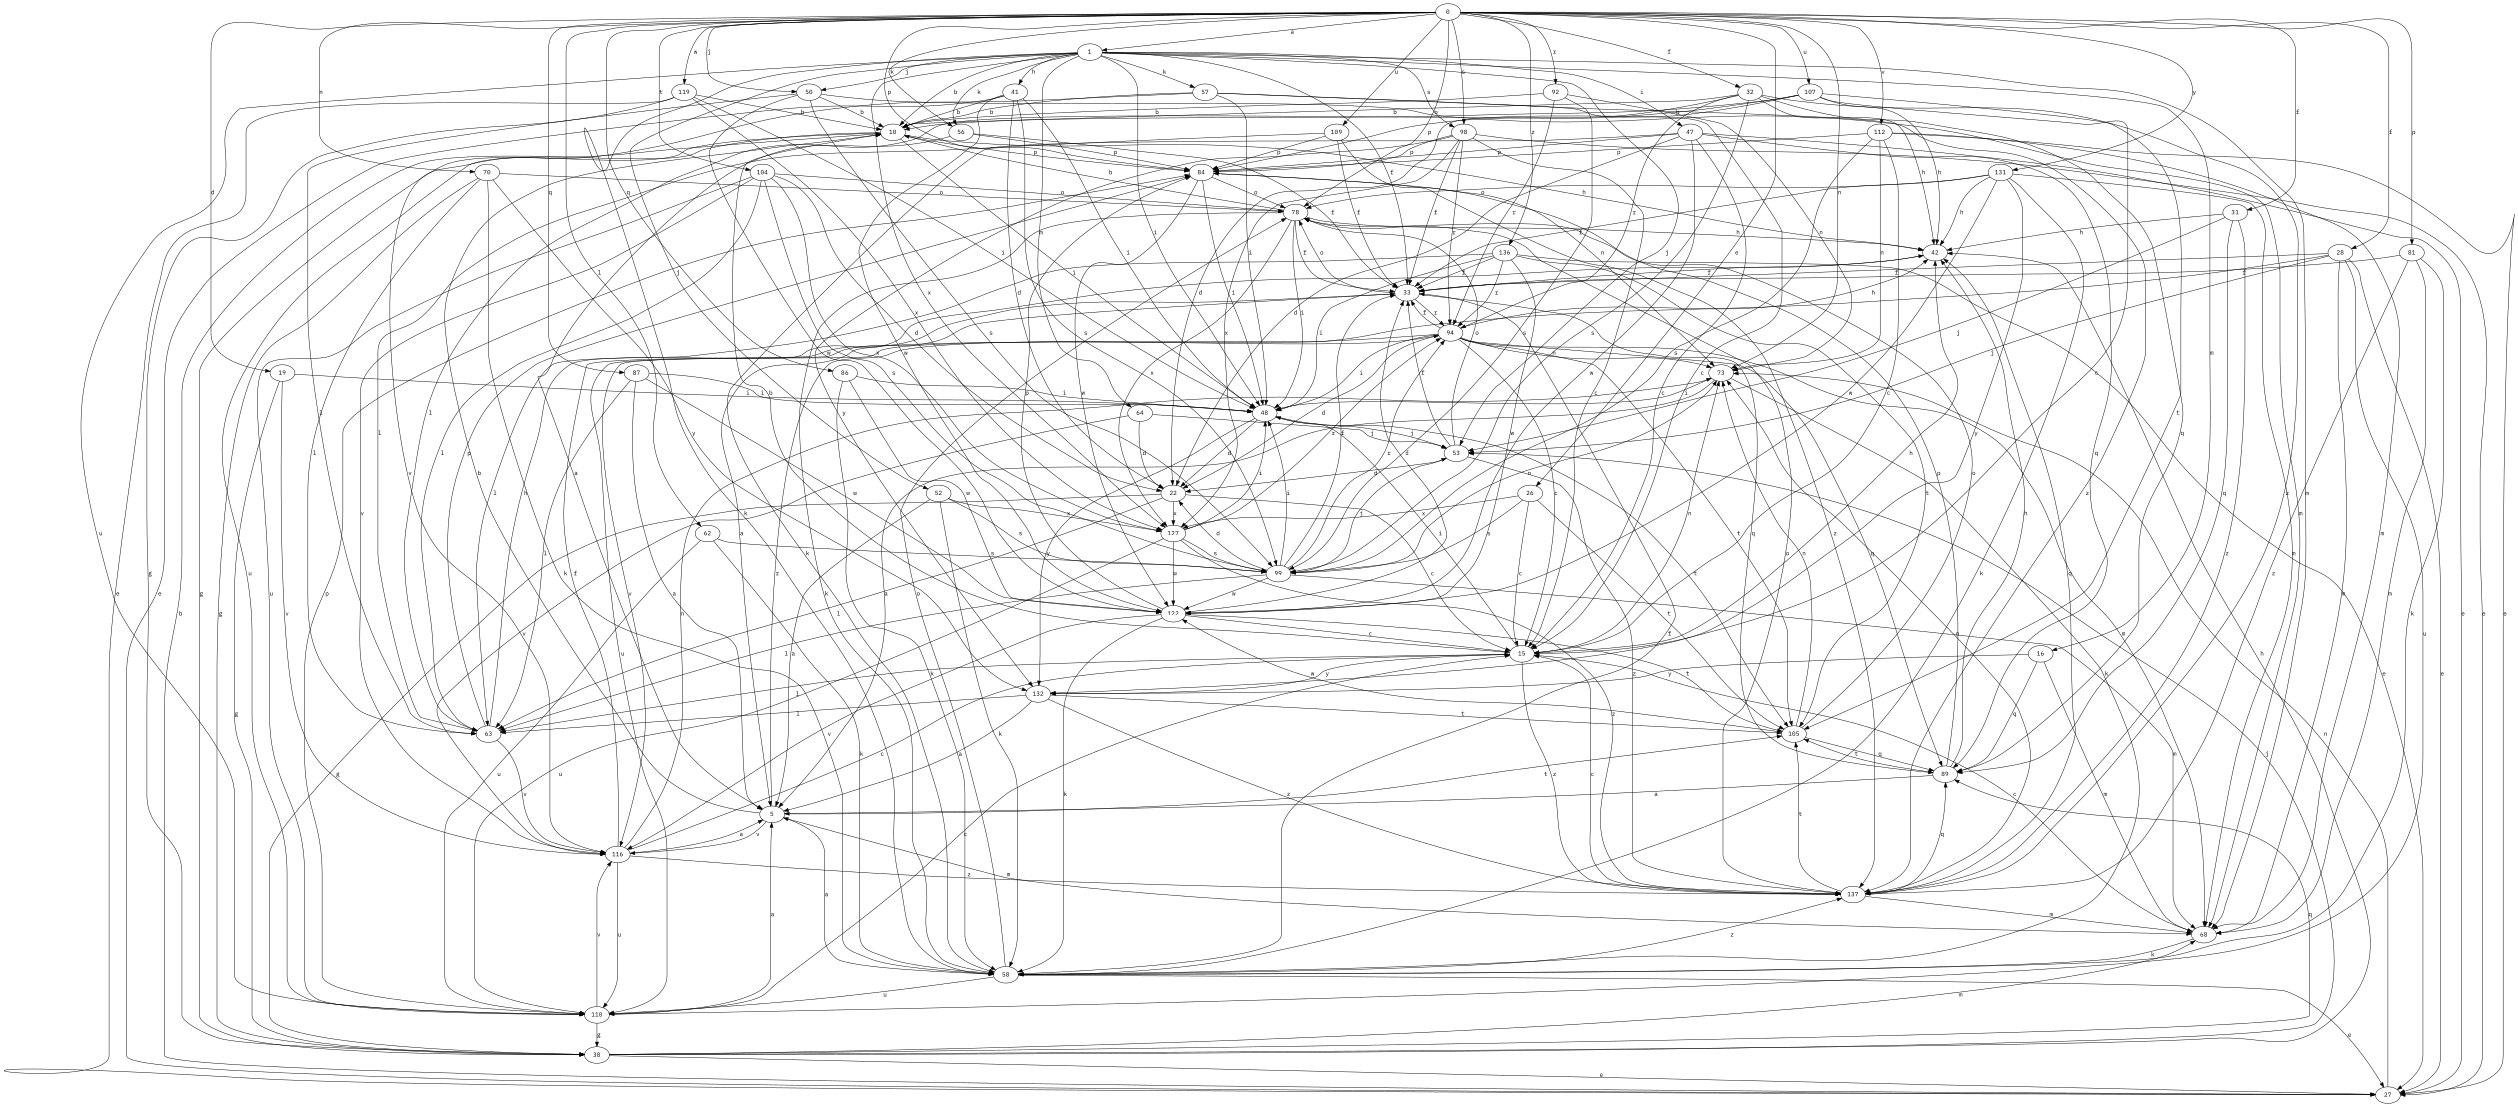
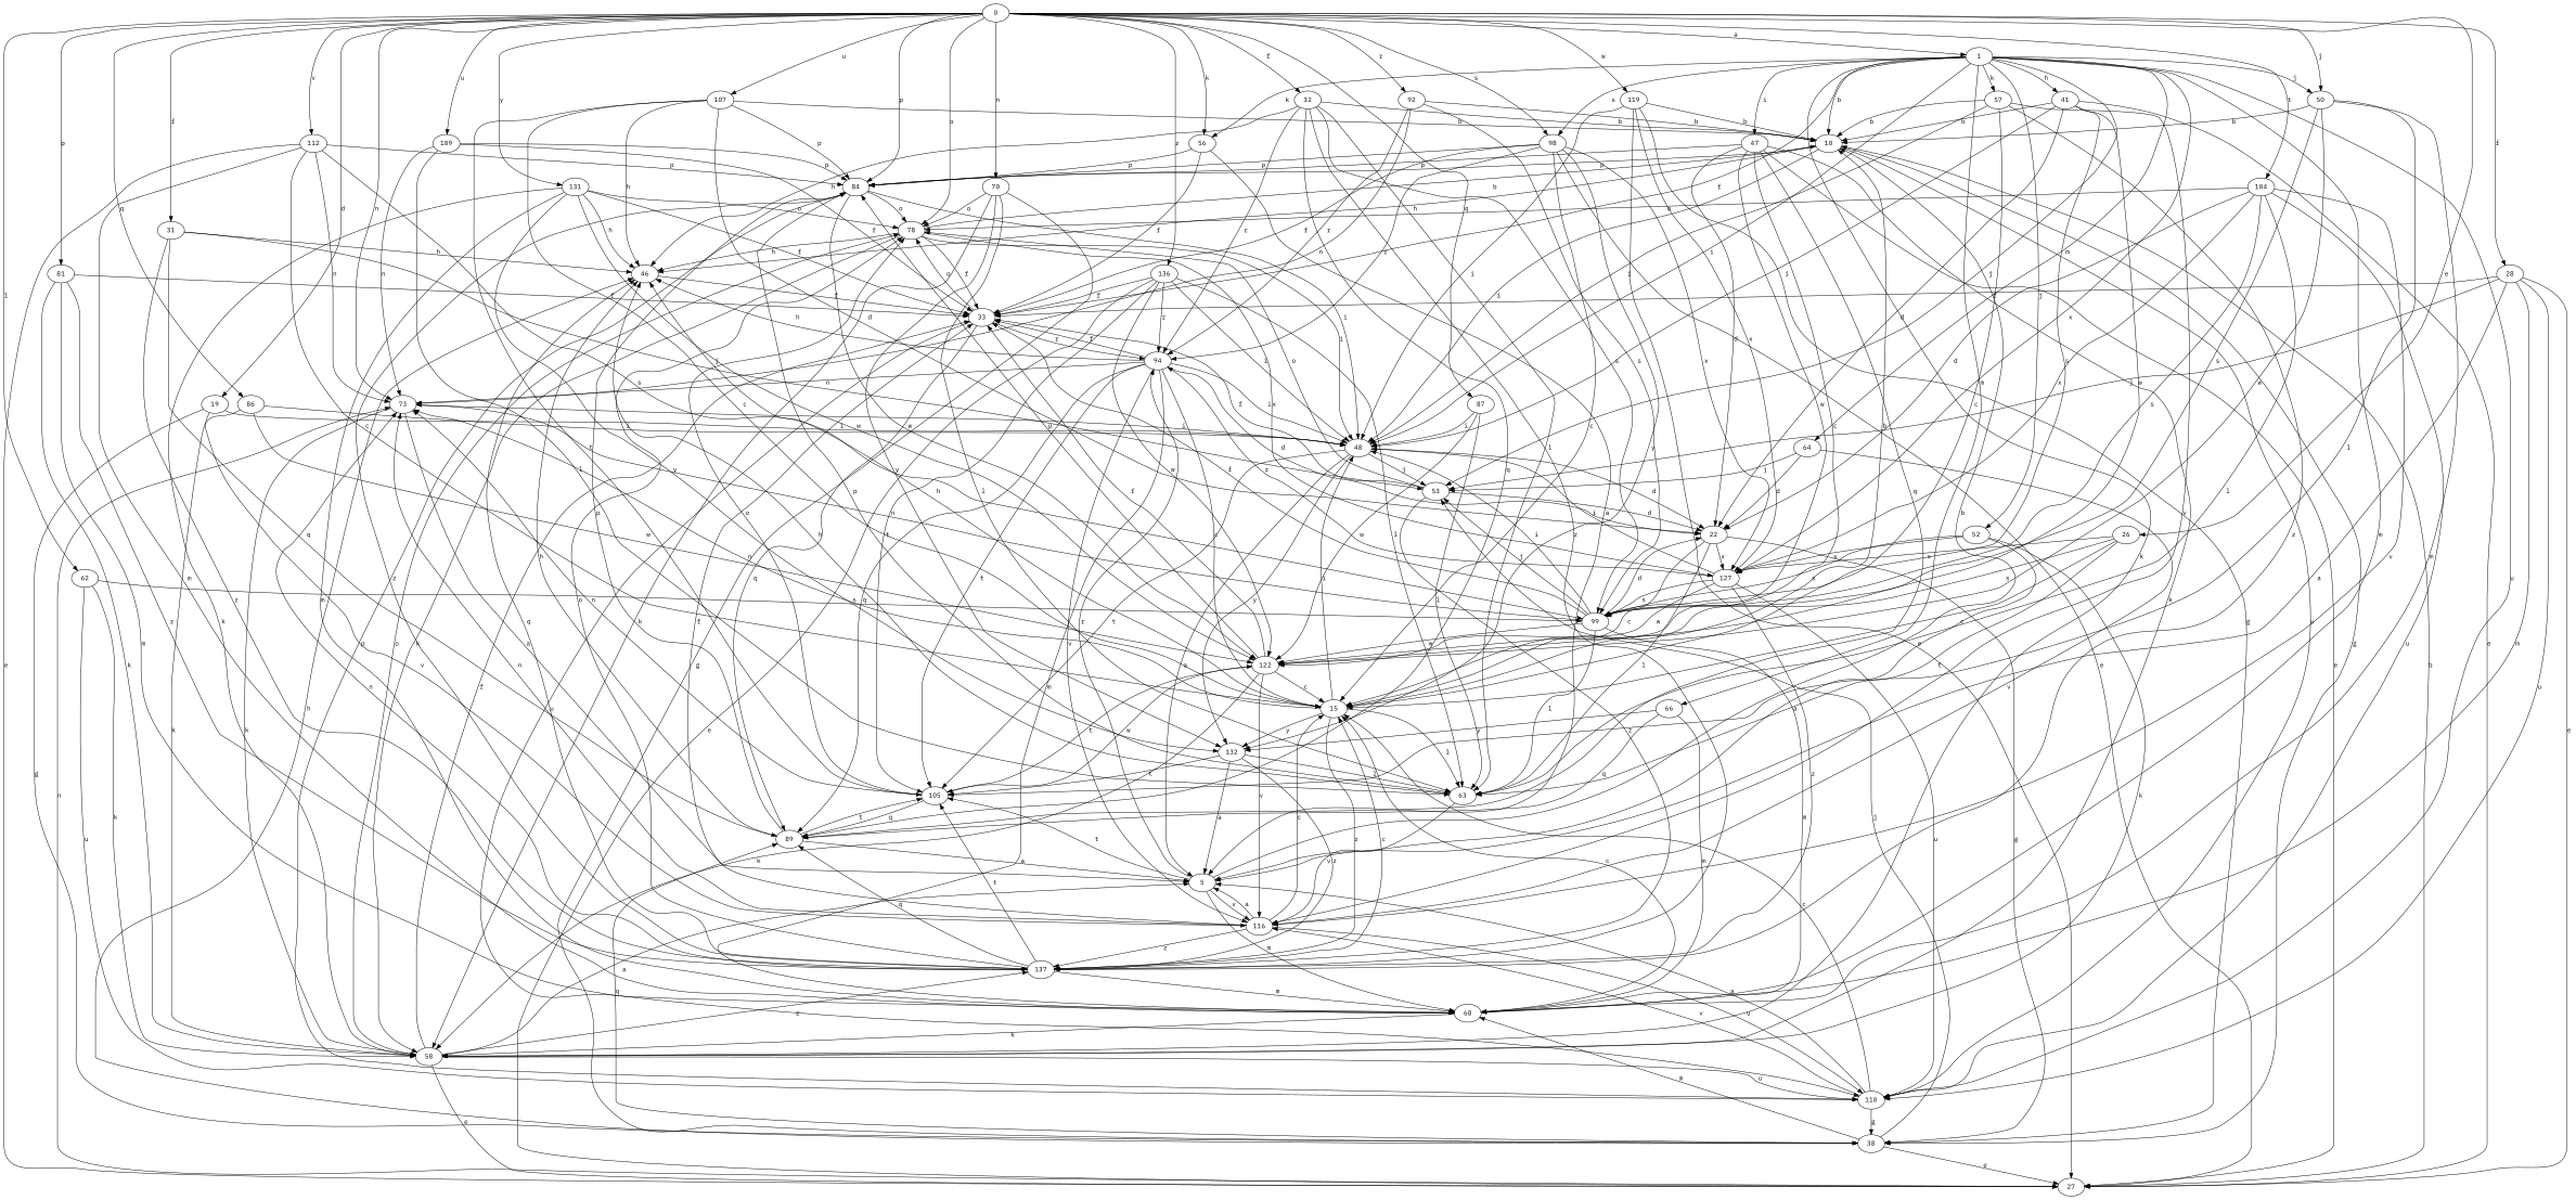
  strict digraph {
    fontname="IBM Plex Mono"
    node [fontname="IBM Plex Mono"]
    edge [fontname="IBM Plex Mono"]
    0
    1
    19
    26
    28
    31
    32
    50
    56
    62
    70
    73
    78
    81
    84
    86
    87
    92
    98
    104
    107
    109
    112
    119
    131
    136
    10
    33
    41
    47
    48
    52
    53
    57
    58
    64
-   66 [label=16]
+   66
    68
    110
    127
    116
    38
    105
    15
    99
    5
    27
-   42
+   42 [label=46]
    137
    89
    94
    63
    122
    132
    22
    0 -> 1 [label=a]
    0 -> 19 [label=d]
    0 -> 26 [label=e]
    0 -> 28 [label=f]
    0 -> 31 [label=f]
    0 -> 32 [label=f]
    0 -> 50 [label=j]
    0 -> 56 [label=k]
    0 -> 62 [label=l]
    0 -> 70 [label=n]
    0 -> 73 [label=n]
    0 -> 78 [label=o]
    0 -> 81 [label=p]
    0 -> 84 [label=p]
    0 -> 86 [label=q]
    0 -> 87 [label=q]
    0 -> 92 [label=r]
    0 -> 98 [label=s]
    0 -> 104 [label=t]
    0 -> 107 [label=u]
    0 -> 109 [label=u]
    0 -> 112 [label=v]
    0 -> 119 [label=w]
    0 -> 131 [label=y]
    0 -> 136 [label=z]
    1 -> 50 [label=j]
    1 -> 56 [label=k]
    1 -> 98 [label=s]
    1 -> 10 [label=b]
    1 -> 33 [label=f]
    1 -> 41 [label=h]
    1 -> 47 [label=i]
    1 -> 48 [label=i]
    1 -> 52 [label=j]
    1 -> 53 [label=j]
    1 -> 57 [label=k]
    1 -> 58 [label=k]
    1 -> 64 [label=m]
    1 -> 66 [label=m]
    1 -> 68 [label=m]
    1 -> 110 [label=u]
    1 -> 127 [label=x]
    19 -> 48 [label=i]
    19 -> 116 [label=v]
    19 -> 38 [label=g]
    26 -> 127 [label=x]
    26 -> 105 [label=t]
    26 -> 15 [label=c]
    26 -> 99 [label=s]
    28 -> 33 [label=f]
    28 -> 53 [label=j]
    28 -> 68 [label=m]
    28 -> 110 [label=u]
    28 -> 5 [label=a]
    28 -> 27 [label=e]
    31 -> 53 [label=j]
    31 -> 42 [label=h]
    31 -> 137 [label=z]
    31 -> 89 [label=q]
    32 -> 10 [label=b]
    32 -> 99 [label=s]
    32 -> 42 [label=h]
    32 -> 137 [label=z]
    32 -> 89 [label=q]
    32 -> 94 [label=r]
    32 -> 63 [label=l]
    50 -> 10 [label=b]
    50 -> 68 [label=m]
    50 -> 99 [label=s]
    50 -> 63 [label=l]
    50 -> 122 [label=w]
    56 -> 84 [label=p]
    56 -> 33 [label=f]
    56 -> 5 [label=a]
    62 -> 58 [label=k]
    62 -> 110 [label=u]
    62 -> 99 [label=s]
    70 -> 78 [label=o]
    70 -> 58 [label=k]
    70 -> 38 [label=g]
    70 -> 63 [label=l]
    70 -> 132 [label=y]
    73 -> 48 [label=i]
    73 -> 58 [label=k]
    73 -> 5 [label=a]
    78 -> 10 [label=b]
    78 -> 33 [label=f]
    78 -> 48 [label=i]
    78 -> 58 [label=k]
    78 -> 127 [label=x]
    78 -> 42 [label=h]
    81 -> 33 [label=f]
    81 -> 58 [label=k]
    81 -> 68 [label=m]
    81 -> 137 [label=z]
    84 -> 78 [label=o]
    84 -> 48 [label=i]
    84 -> 137 [label=z]
    84 -> 122 [label=w]
    86 -> 48 [label=i]
    86 -> 58 [label=k]
    86 -> 122 [label=w]
    87 -> 48 [label=i]
    87 -> 63 [label=l]
    87 -> 122 [label=w]
    92 -> 73 [label=n]
    92 -> 10 [label=b]
    92 -> 99 [label=s]
    92 -> 94 [label=r]
    98 -> 84 [label=p]
    98 -> 33 [label=f]
    98 -> 127 [label=x]
    98 -> 15 [label=c]
    98 -> 27 [label=e]
    98 -> 94 [label=r]
    98 -> 132 [label=y]
    104 -> 78 [label=o]
    104 -> 110 [label=u]
    104 -> 127 [label=x]
    104 -> 116 [label=v]
    104 -> 99 [label=s]
    104 -> 63 [label=l]
    104 -> 22 [label=d]
    107 -> 84 [label=p]
    107 -> 10 [label=b]
    107 -> 105 [label=t]
    107 -> 15 [label=c]
    107 -> 42 [label=h]
    107 -> 22 [label=d]
    109 -> 73 [label=n]
    109 -> 84 [label=p]
    109 -> 33 [label=f]
    109 -> 63 [label=l]
    112 -> 73 [label=n]
    112 -> 84 [label=p]
    112 -> 68 [label=m]
    112 -> 15 [label=c]
    112 -> 99 [label=s]
    112 -> 27 [label=e]
    119 -> 10 [label=b]
    119 -> 48 [label=i]
    119 -> 127 [label=x]
    119 -> 38 [label=g]
    119 -> 27 [label=e]
    131 -> 78 [label=o]
    131 -> 33 [label=f]
    131 -> 58 [label=k]
    131 -> 68 [label=m]
    131 -> 42 [label=h]
    131 -> 122 [label=w]
    131 -> 132 [label=y]
    136 -> 33 [label=f]
    136 -> 48 [label=i]
    136 -> 105 [label=t]
    136 -> 27 [label=e]
    136 -> 94 [label=r]
    136 -> 63 [label=l]
    136 -> 122 [label=w]
    10 -> 84 [label=p]
    10 -> 48 [label=i]
    10 -> 110 [label=u]
    10 -> 38 [label=g]
    10 -> 42 [label=h]
    33 -> 78 [label=o]
    33 -> 110 [label=u]
    33 -> 89 [label=q]
    33 -> 94 [label=r]
    41 -> 10 [label=b]
    41 -> 48 [label=i]
    41 -> 99 [label=s]
    41 -> 27 [label=e]
    41 -> 122 [label=w]
    41 -> 22 [label=d]
    47 -> 84 [label=p]
    47 -> 58 [label=k]
    47 -> 15 [label=c]
    47 -> 27 [label=e]
    47 -> 89 [label=q]
    47 -> 122 [label=w]
    47 -> 22 [label=d]
    48 -> 53 [label=j]
    48 -> 105 [label=t]
-   87 -> 5 [label=a]
+   48 -> 5 [label=a]
    48 -> 132 [label=y]
    48 -> 22 [label=d]
    52 -> 58 [label=k]
    52 -> 127 [label=x]
    52 -> 99 [label=s]
    52 -> 5 [label=a]
    53 -> 78 [label=o]
    53 -> 33 [label=f]
    53 -> 137 [label=z]
    53 -> 22 [label=d]
    57 -> 10 [label=b]
    57 -> 48 [label=i]
    57 -> 116 [label=v]
    57 -> 15 [label=c]
    57 -> 137 [label=z]
    58 -> 78 [label=o]
    58 -> 33 [label=f]
    58 -> 110 [label=u]
    58 -> 5 [label=a]
    58 -> 27 [label=e]
    58 -> 137 [label=z]
    64 -> 53 [label=j]
    64 -> 116 [label=v]
    64 -> 22 [label=d]
    66 -> 68 [label=m]
    66 -> 89 [label=q]
    66 -> 132 [label=y]
    68 -> 58 [label=k]
    68 -> 15 [label=c]
    110 -> 84 [label=p]
    110 -> 116 [label=v]
    110 -> 38 [label=g]
    110 -> 15 [label=c]
    110 -> 5 [label=a]
    127 -> 48 [label=i]
    127 -> 110 [label=u]
    127 -> 99 [label=s]
    127 -> 137 [label=z]
    127 -> 94 [label=r]
    127 -> 122 [label=w]
    116 -> 73 [label=n]
    116 -> 33 [label=f]
    116 -> 110 [label=u]
    116 -> 15 [label=c]
    116 -> 5 [label=a]
    116 -> 137 [label=z]
    38 -> 53 [label=j]
    38 -> 68 [label=m]
    38 -> 27 [label=e]
    38 -> 42 [label=h]
    38 -> 89 [label=q]
    105 -> 73 [label=n]
    105 -> 78 [label=o]
    105 -> 89 [label=q]
    105 -> 122 [label=w]
    15 -> 73 [label=n]
    15 -> 10 [label=b]
    15 -> 48 [label=i]
    15 -> 42 [label=h]
    15 -> 137 [label=z]
    15 -> 63 [label=l]
    15 -> 132 [label=y]
    99 -> 73 [label=n]
    99 -> 33 [label=f]
    99 -> 48 [label=i]
    99 -> 53 [label=j]
    99 -> 68 [label=m]
-   99 -> 94 [label=r]
    99 -> 63 [label=l]
    99 -> 122 [label=w]
    99 -> 22 [label=d]
    5 -> 10 [label=b]
    5 -> 68 [label=m]
    5 -> 116 [label=v]
    5 -> 105 [label=t]
    5 -> 94 [label=r]
    27 -> 73 [label=n]
    27 -> 10 [label=b]
    42 -> 33 [label=f]
    137 -> 73 [label=n]
    137 -> 78 [label=o]
    137 -> 68 [label=m]
    137 -> 105 [label=t]
    137 -> 15 [label=c]
    137 -> 42 [label=q]
    137 -> 89 [label=q]
    89 -> 84 [label=p]
    89 -> 105 [label=t]
    89 -> 5 [label=a]
    89 -> 42 [label=h]
    94 -> 73 [label=n]
    94 -> 33 [label=f]
    94 -> 48 [label=i]
    94 -> 68 [label=m]
    94 -> 116 [label=v]
    94 -> 105 [label=t]
    94 -> 15 [label=c]
    94 -> 42 [label=h]
    94 -> 89 [label=q]
    94 -> 22 [label=d]
    63 -> 84 [label=p]
    63 -> 116 [label=v]
    63 -> 42 [label=h]
    122 -> 84 [label=p]
    122 -> 33 [label=f]
    122 -> 58 [label=k]
    122 -> 116 [label=v]
    122 -> 105 [label=t]
    122 -> 15 [label=c]
    132 -> 105 [label=t]
    132 -> 5 [label=a]
    132 -> 137 [label=z]
    132 -> 63 [label=l]
    22 -> 127 [label=x]
    22 -> 38 [label=g]
    22 -> 15 [label=c]
    22 -> 63 [label=l]
  }
